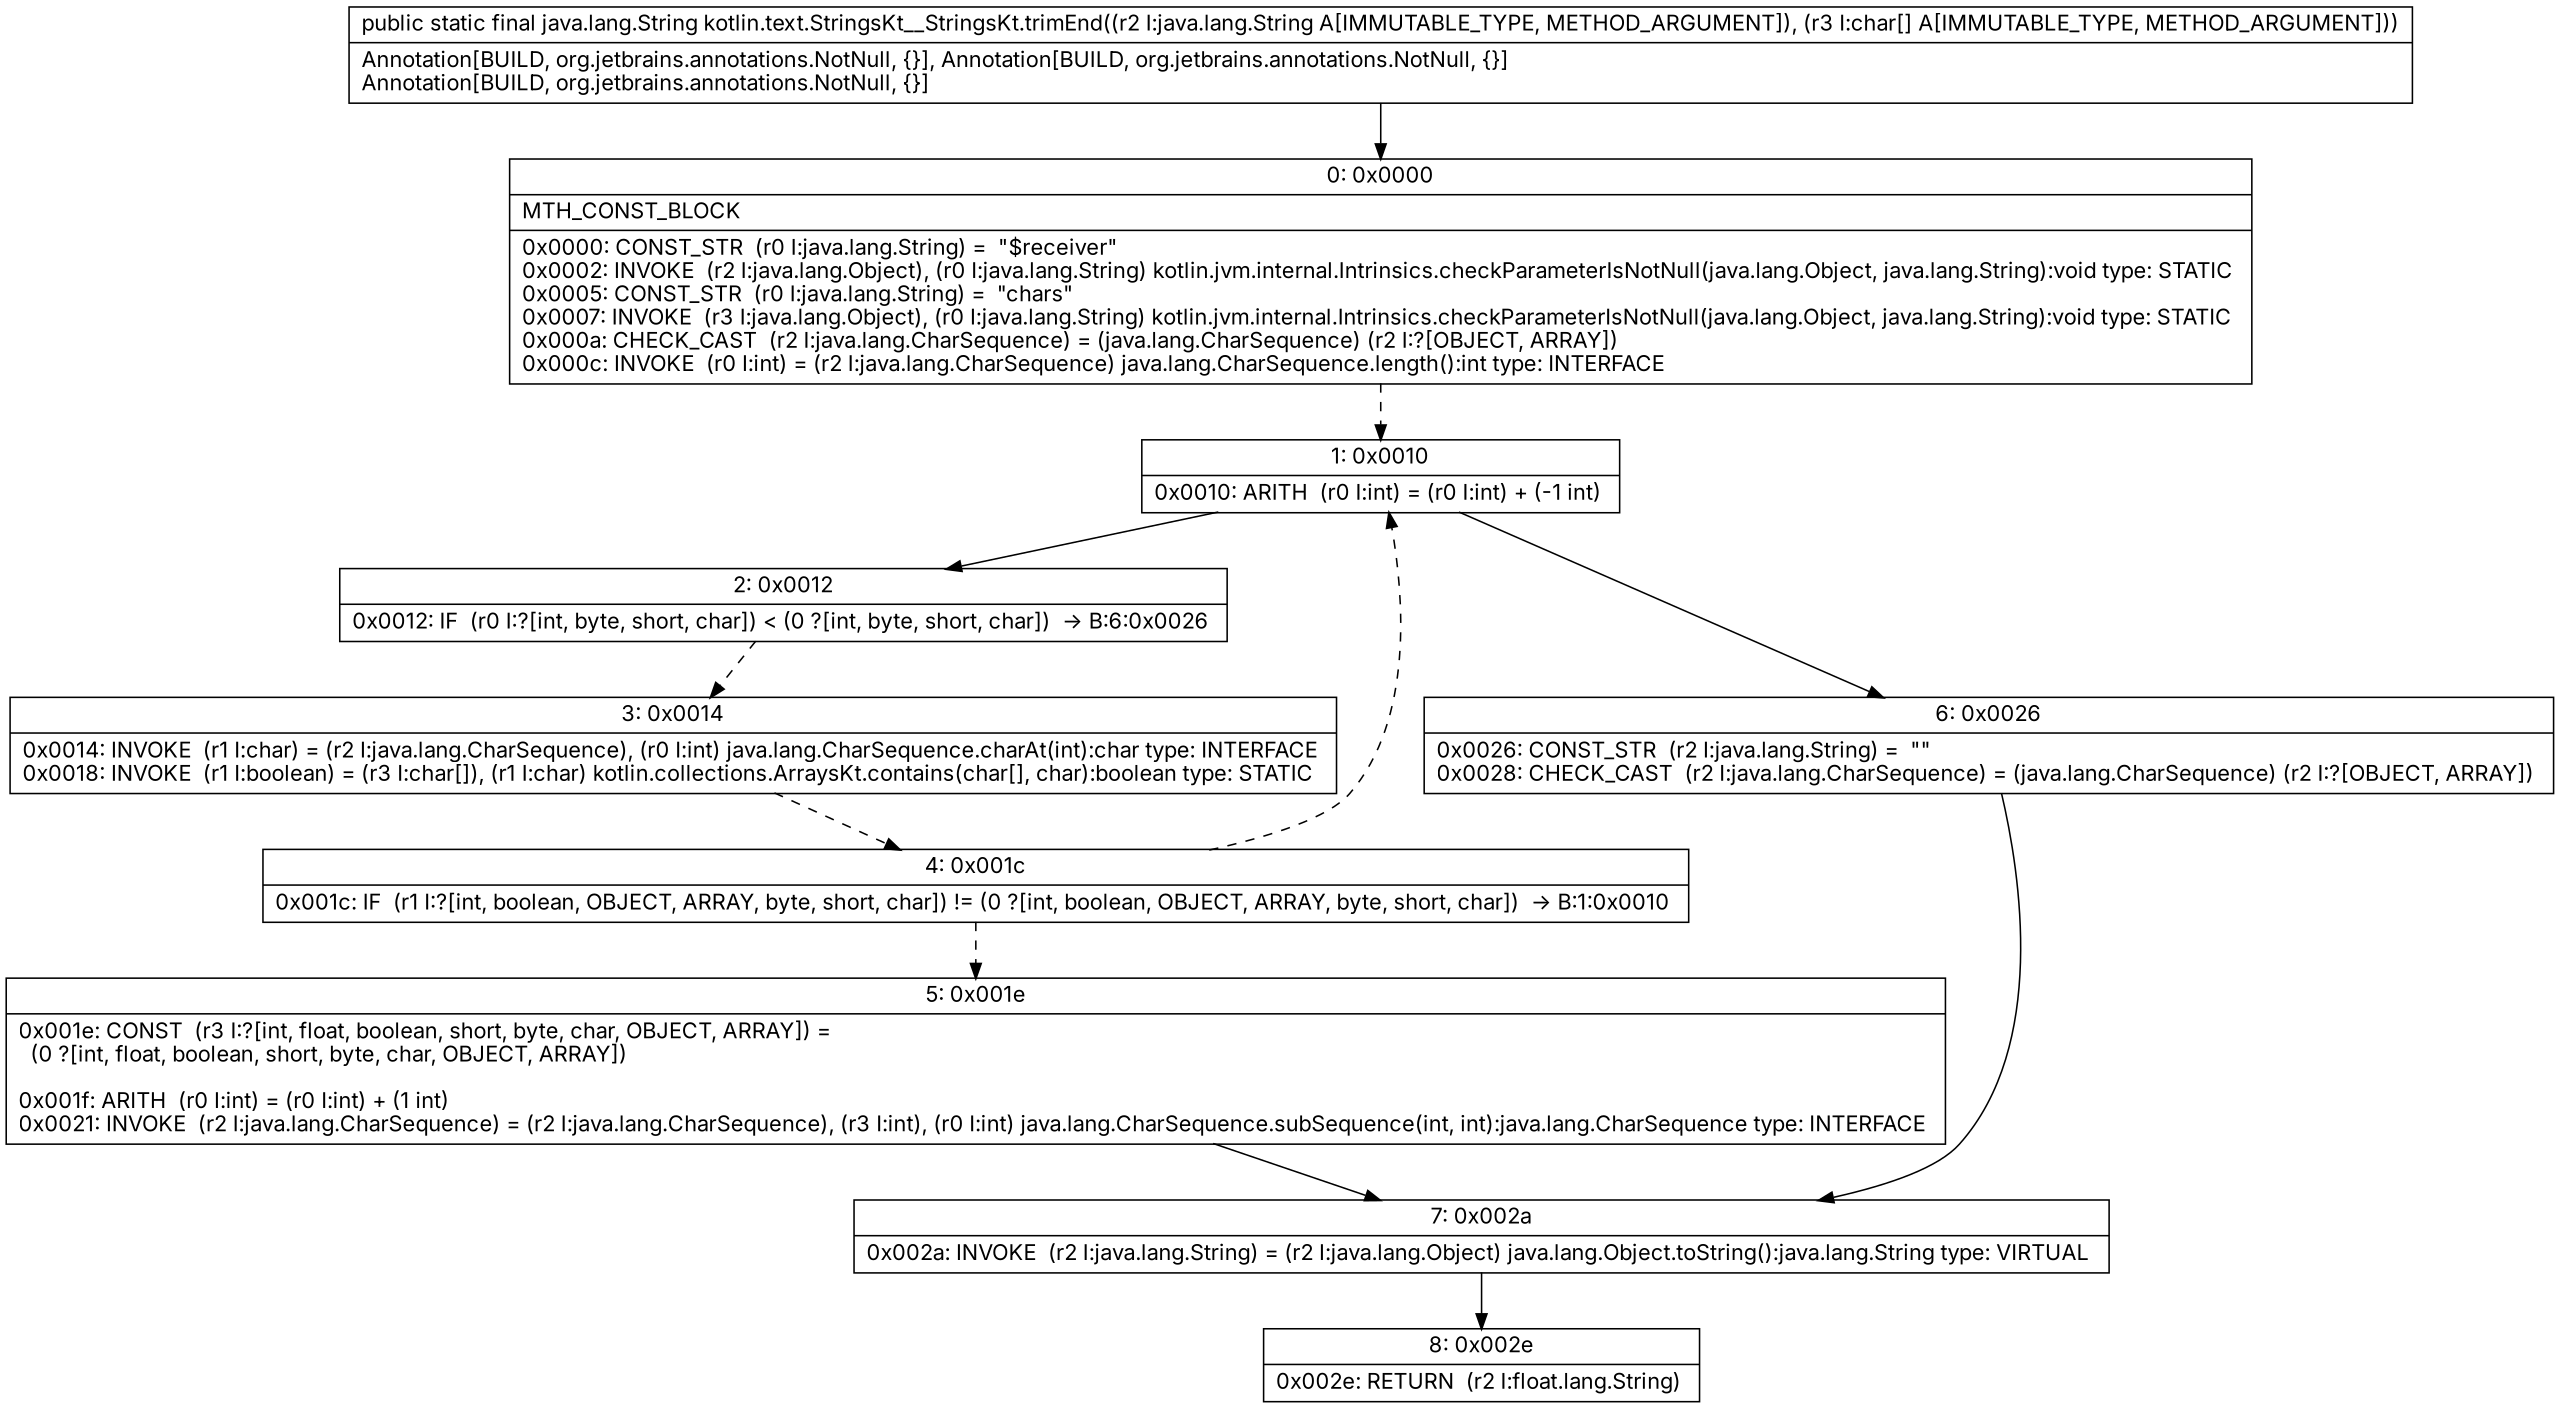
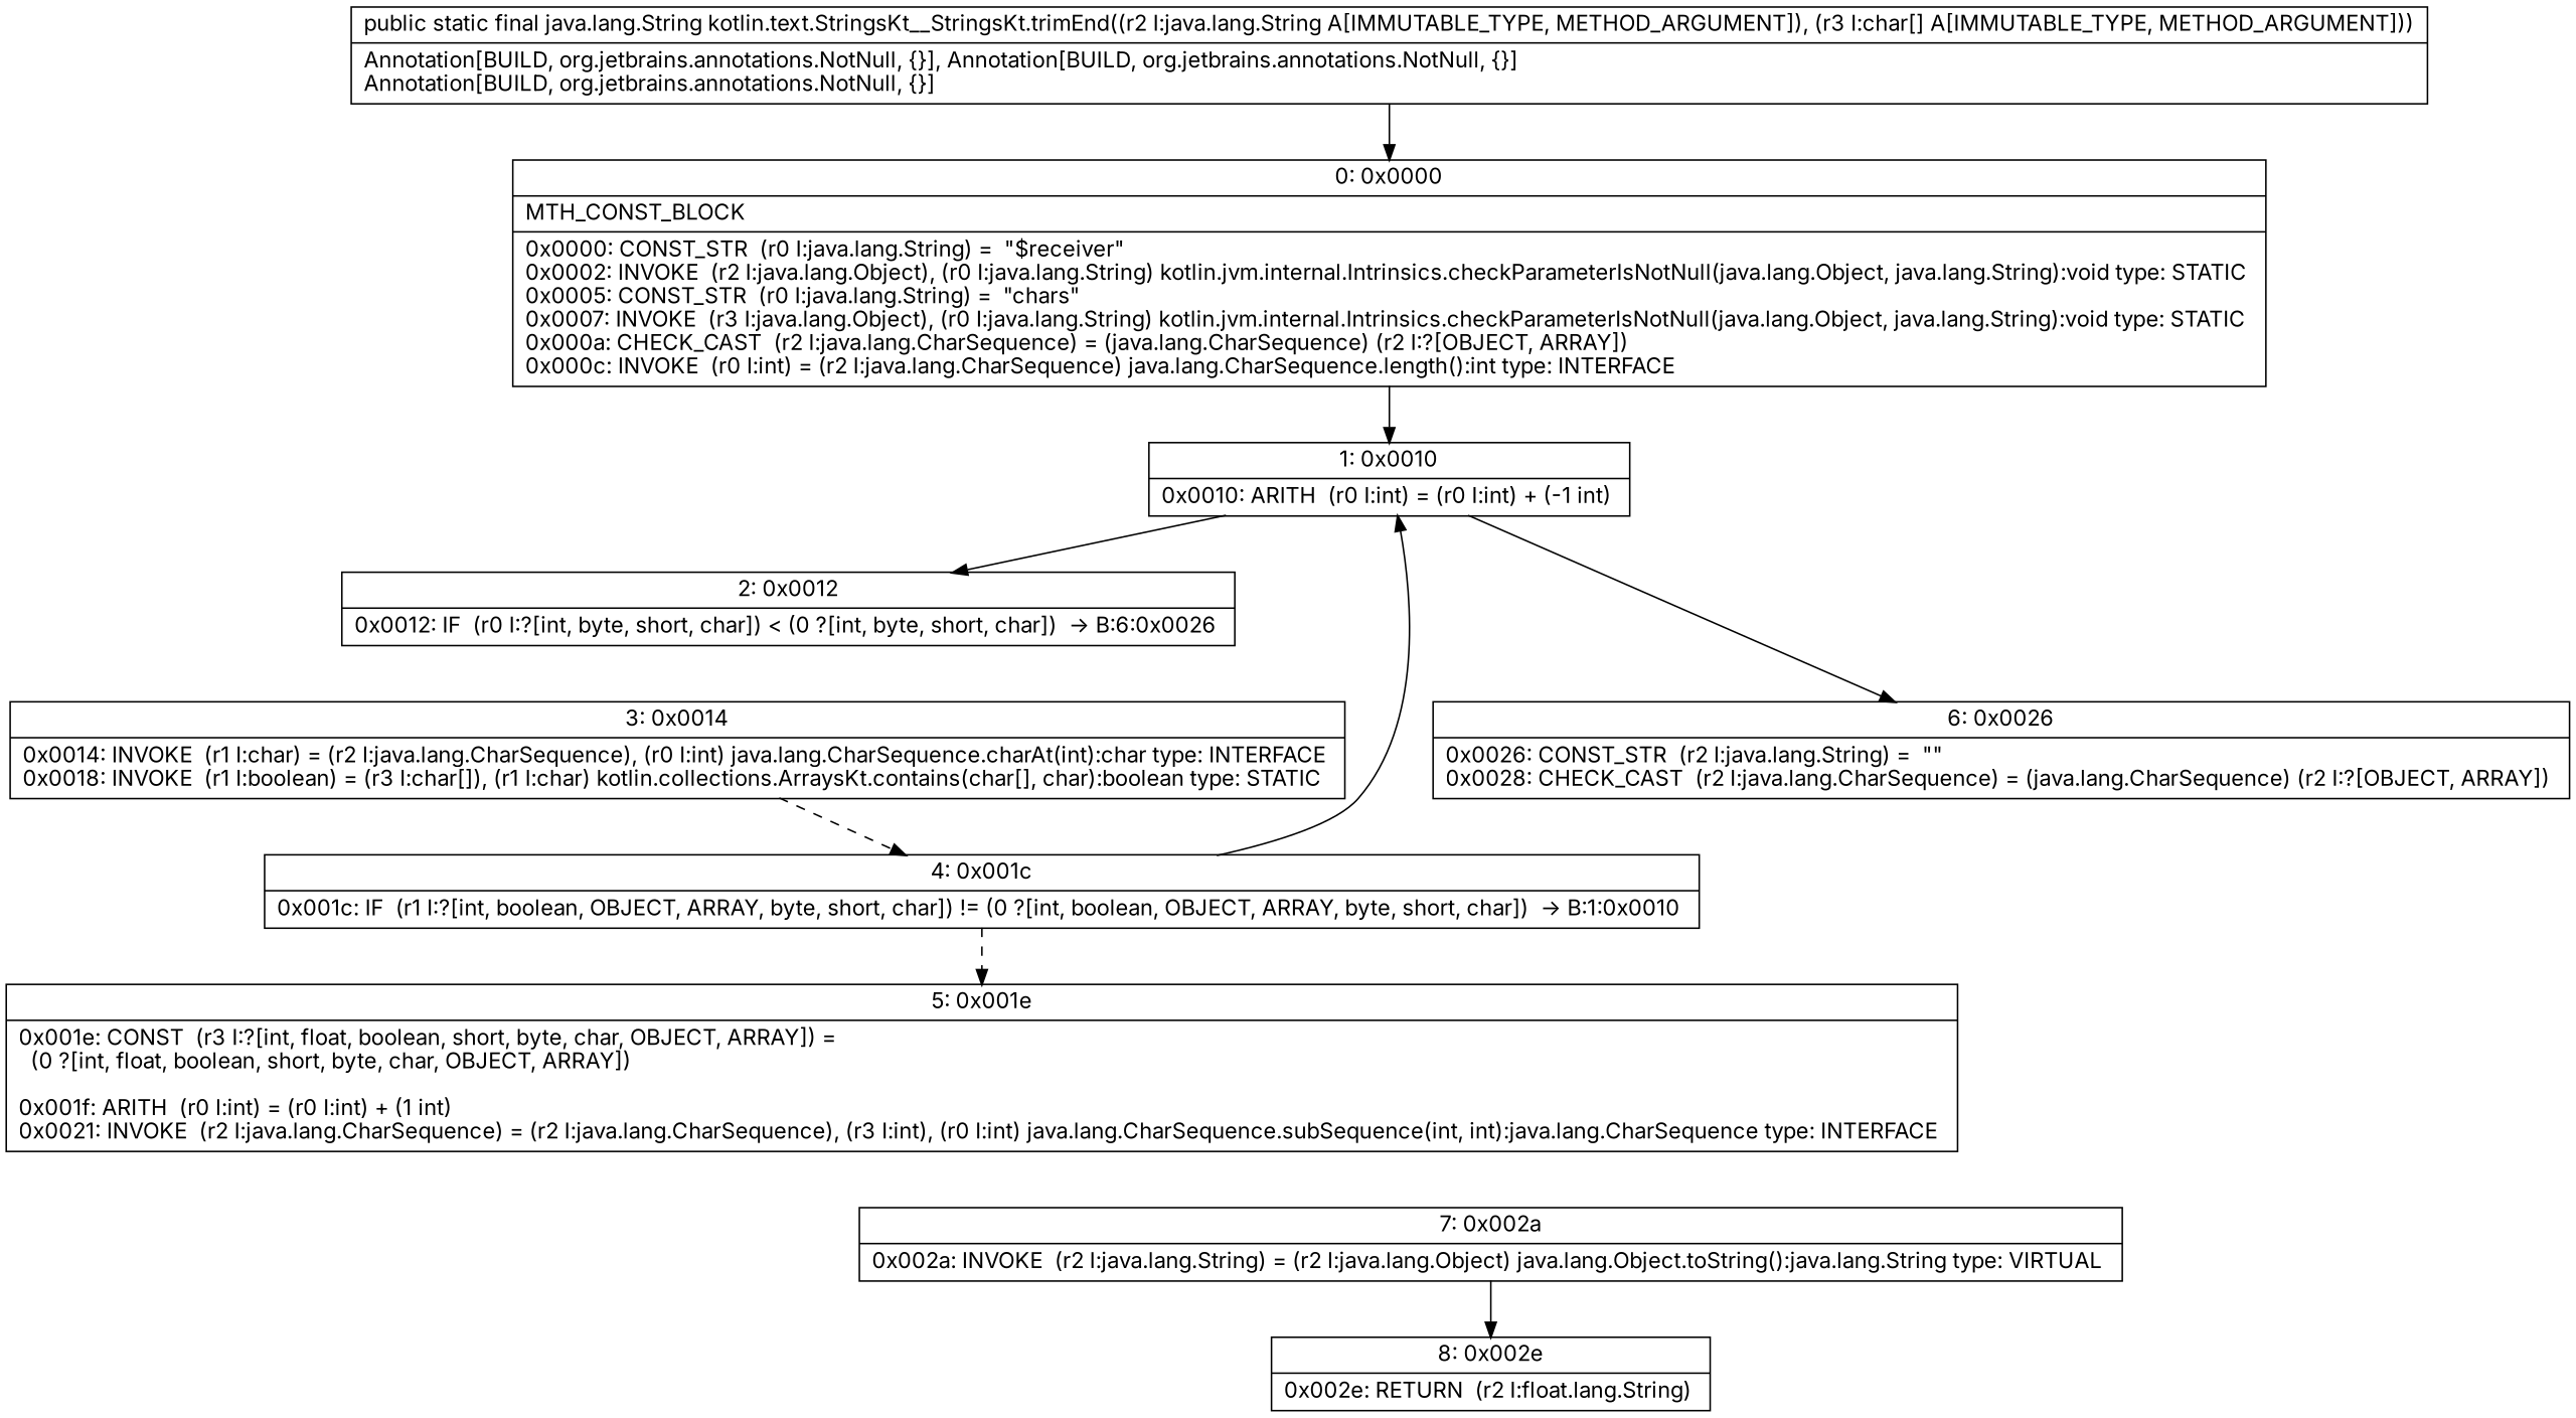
  digraph {
    fontname=Inter
    node [fontname=Inter shape=record]
    edge [fontname=Inter]
    n1 [label="{0\:\ 0x0000|MTH_CONST_BLOCK\l|0x0000: CONST_STR  (r0 I:java.lang.String) =  \"$receiver\" \l0x0002: INVOKE  (r2 I:java.lang.Object), (r0 I:java.lang.String) kotlin.jvm.internal.Intrinsics.checkParameterIsNotNull(java.lang.Object, java.lang.String):void type: STATIC \l0x0005: CONST_STR  (r0 I:java.lang.String) =  \"chars\" \l0x0007: INVOKE  (r3 I:java.lang.Object), (r0 I:java.lang.String) kotlin.jvm.internal.Intrinsics.checkParameterIsNotNull(java.lang.Object, java.lang.String):void type: STATIC \l0x000a: CHECK_CAST  (r2 I:java.lang.CharSequence) = (java.lang.CharSequence) (r2 I:?[OBJECT, ARRAY]) \l0x000c: INVOKE  (r0 I:int) = (r2 I:java.lang.CharSequence) java.lang.CharSequence.length():int type: INTERFACE \l}"]
    n2 [label="{1\:\ 0x0010|0x0010: ARITH  (r0 I:int) = (r0 I:int) + (\-1 int) \l}"]
    n3 [label="{2\:\ 0x0012|0x0012: IF  (r0 I:?[int, byte, short, char]) \< (0 ?[int, byte, short, char])  \-\> B:6:0x0026 \l}"]
    n4 [label="{6\:\ 0x0026|0x0026: CONST_STR  (r2 I:java.lang.String) =  \"\" \l0x0028: CHECK_CAST  (r2 I:java.lang.CharSequence) = (java.lang.CharSequence) (r2 I:?[OBJECT, ARRAY]) \l}"]
    n5 [label="{3\:\ 0x0014|0x0014: INVOKE  (r1 I:char) = (r2 I:java.lang.CharSequence), (r0 I:int) java.lang.CharSequence.charAt(int):char type: INTERFACE \l0x0018: INVOKE  (r1 I:boolean) = (r3 I:char[]), (r1 I:char) kotlin.collections.ArraysKt.contains(char[], char):boolean type: STATIC \l}"]
    n6 [label="{4\:\ 0x001c|0x001c: IF  (r1 I:?[int, boolean, OBJECT, ARRAY, byte, short, char]) != (0 ?[int, boolean, OBJECT, ARRAY, byte, short, char])  \-\> B:1:0x0010 \l}"]
    n7 [label="{7\:\ 0x002a|0x002a: INVOKE  (r2 I:java.lang.String) = (r2 I:java.lang.Object) java.lang.Object.toString():java.lang.String type: VIRTUAL \l}"]
    n8 [label="{5\:\ 0x001e|0x001e: CONST  (r3 I:?[int, float, boolean, short, byte, char, OBJECT, ARRAY]) = \l  (0 ?[int, float, boolean, short, byte, char, OBJECT, ARRAY])\l \l0x001f: ARITH  (r0 I:int) = (r0 I:int) + (1 int) \l0x0021: INVOKE  (r2 I:java.lang.CharSequence) = (r2 I:java.lang.CharSequence), (r3 I:int), (r0 I:int) java.lang.CharSequence.subSequence(int, int):java.lang.CharSequence type: INTERFACE \l}"]
    n9 [label="{8\:\ 0x002e|0x002e: RETURN  (r2 I:float.lang.String) \l}"]
    n10 [label="{public static final java.lang.String kotlin.text.StringsKt__StringsKt.trimEnd((r2 I:java.lang.String A[IMMUTABLE_TYPE, METHOD_ARGUMENT]), (r3 I:char[] A[IMMUTABLE_TYPE, METHOD_ARGUMENT]))  | Annotation[BUILD, org.jetbrains.annotations.NotNull, \{\}], Annotation[BUILD, org.jetbrains.annotations.NotNull, \{\}]\lAnnotation[BUILD, org.jetbrains.annotations.NotNull, \{\}]\l}"]
-   n1 -> n2 [style=dashed]
+   n1 -> n2
    n2 -> n3
    n2 -> n4
-   n3 -> n5 [style=dashed]
-   n4 -> n7
    n5 -> n6 [style=dashed]
-   n6 -> n2 [style=dashed]
+   n6 -> n2
    n6 -> n8 [style=dashed]
    n7 -> n9
-   n8 -> n7
    n10 -> n1
  }
